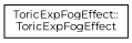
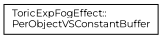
  digraph {
    rankdir=TB
    fontname=Montserrat
-   n1 [color=black fillcolor=white fontname=Montserrat fontsize=10 height=0.2 label="ToricExpFogEffect::\lToricExpFogEffect" shape=record style=filled width=0.4]
+   n1 [color=black fillcolor=white fontname=Montserrat fontsize=10 height=0.2 label="ToricExpFogEffect::\lPerObjectVSConstantBuffer" shape=record style=filled width=0.4]
  }
